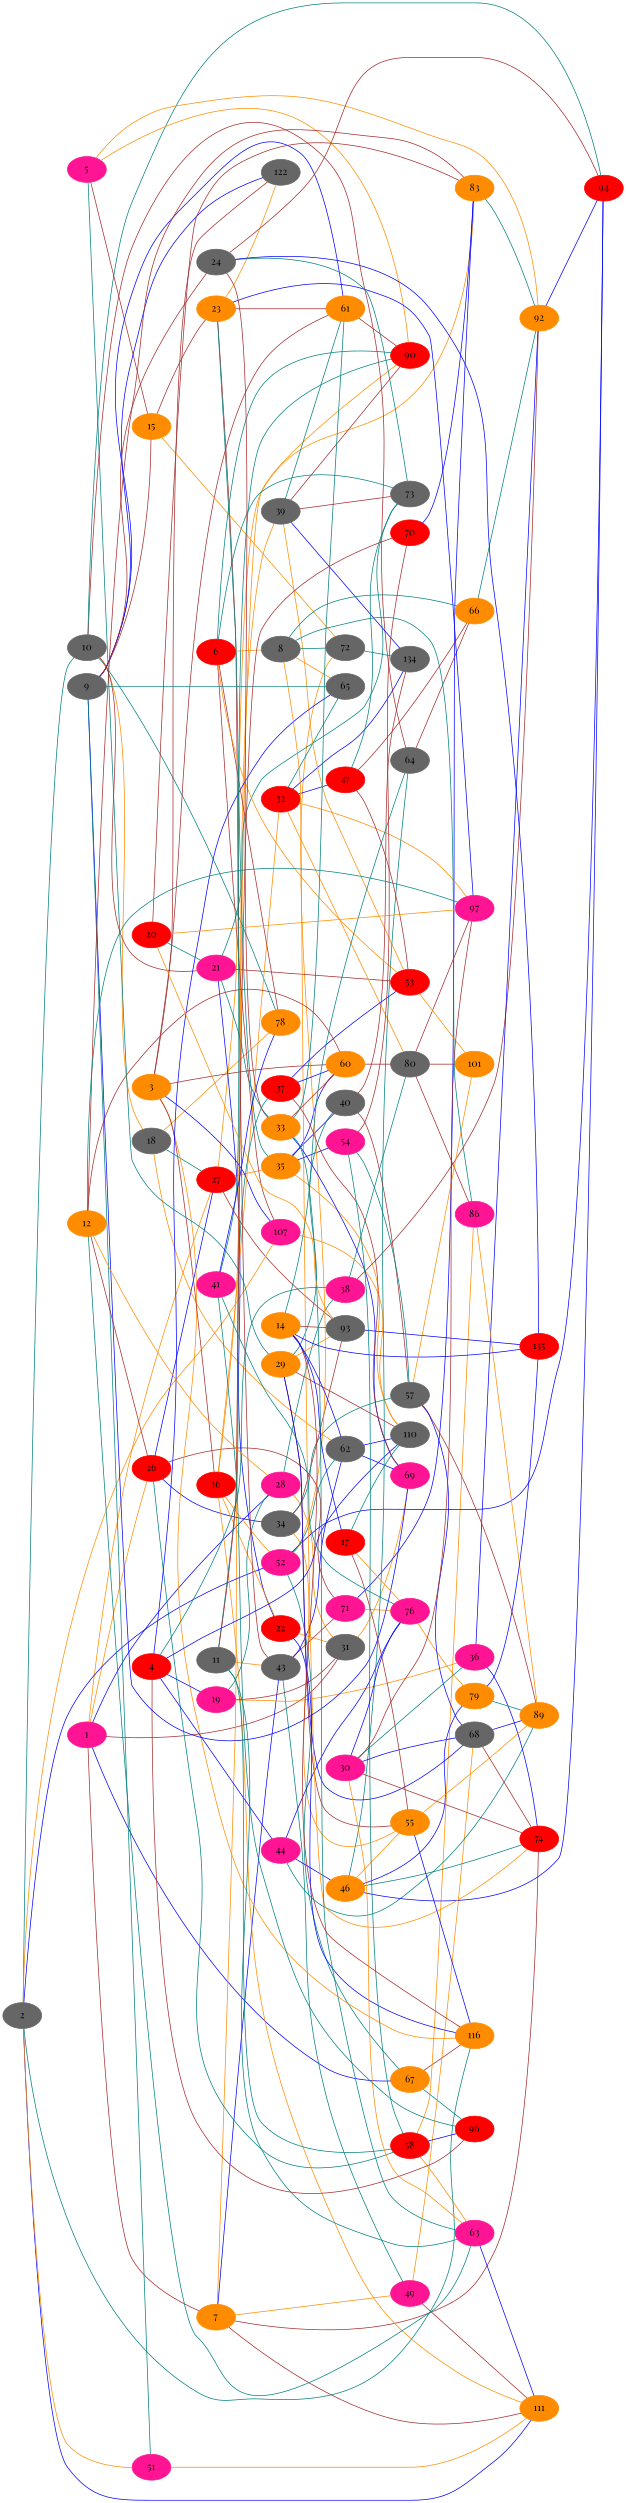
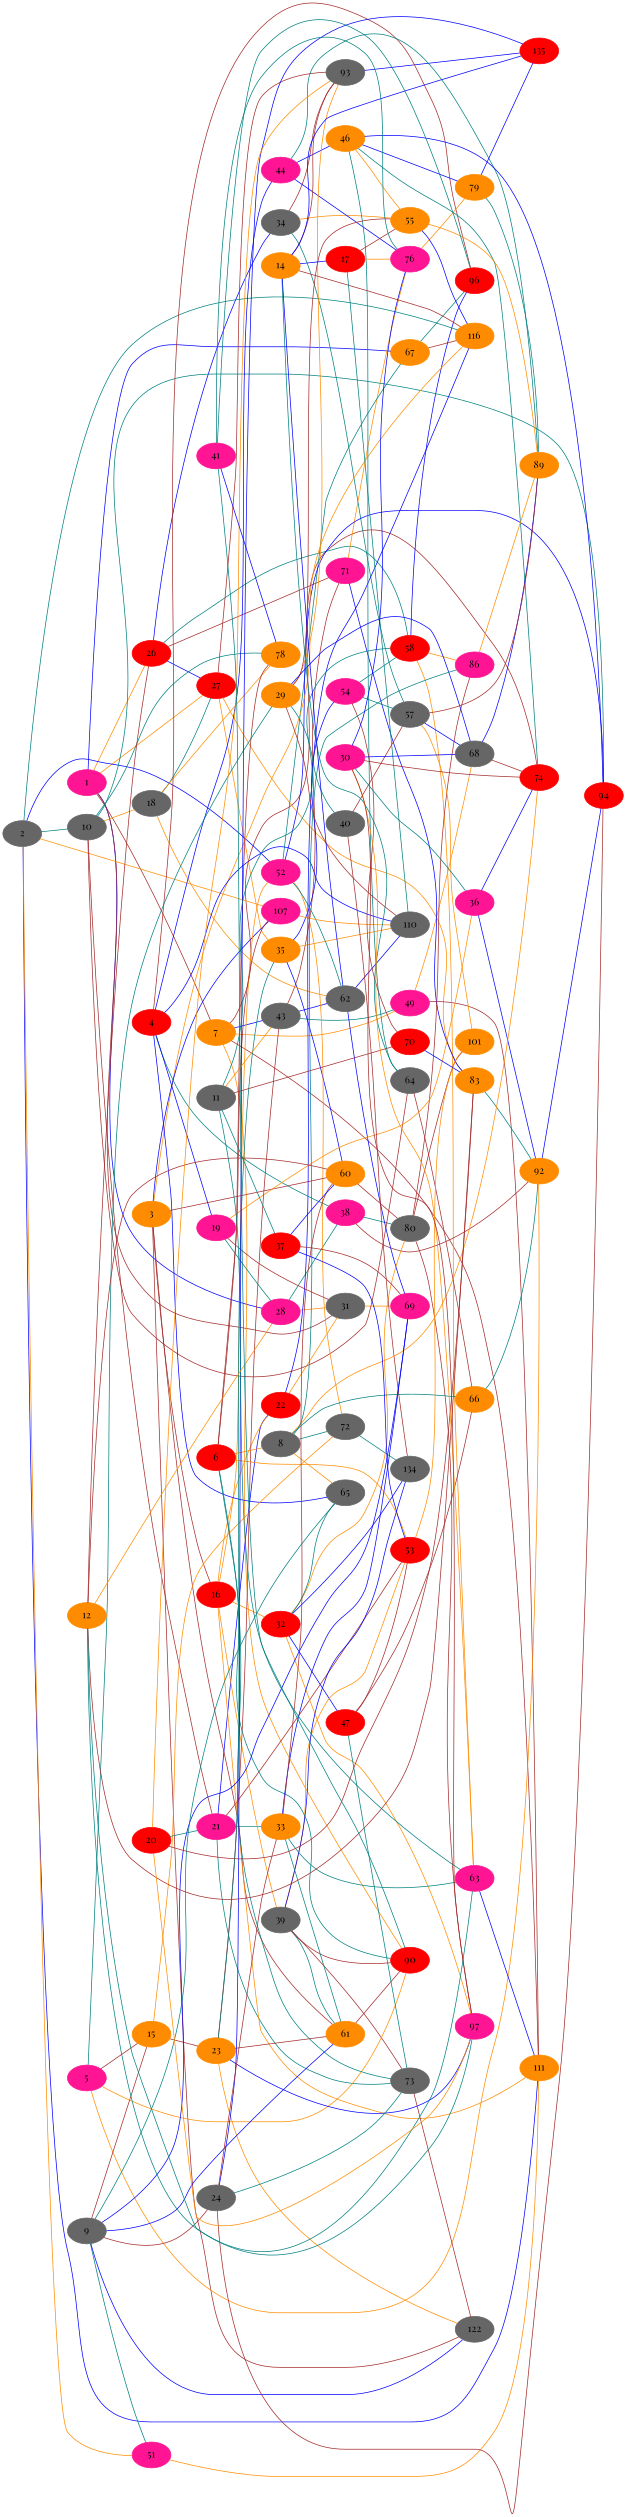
  graph {
    fontname="Playfair Display"
    rankdir=LR
    node [color=gray40 fontname="Playfair Display" style=filled]
    edge [color=brown fontname="Playfair Display"]
    1 [color=deeppink super="+42"]
    7 [color=darkorange super="+95"]
    26 [color=red super="+98"]
    27 [color=red super="+109"]
    28 [color=deeppink super="+87"]
    31 [super="+130"]
    67 [color=darkorange]
    111 [color=darkorange super="+138"]
    90 [color=red super="+118"]
    43 [super="+113"]
    49 [color=deeppink]
    74 [color=red super="+126"]
    58 [color=red super="+77"]
    34
    71 [color=deeppink]
    83 [color=darkorange super="+127"]
    93 [super="+114"]
    35 [color=darkorange super="+108"]
    38 [color=deeppink]
    69 [color=deeppink super="+85"]
    116 [color=darkorange super="+133"]
    96 [color=red]
    2 [super="+99"]
    10 [super="+48"]
    51 [color=deeppink]
    52 [color=deeppink super="+132"]
    107 [color=deeppink]
    78 [color=darkorange]
    18
    21 [color=deeppink super="+45"]
    64
    94 [color=red super="+106"]
    72
    62 [super="+115"]
    110 [super="+140"]
    3 [color=darkorange super="+25"]
    16 [color=red super="+56"]
    60 [color=darkorange super="+120"]
    61 [color=darkorange super="+124"]
    122
    22 [color=red]
    32 [color=red super="+117"]
    39 [super="+50"]
    80 [super="+112"]
    4 [color=red super="+139"]
    19 [color=deeppink]
    44 [color=deeppink]
    65
    36 [color=deeppink]
    92 [color=darkorange super="+125"]
    76 [color=deeppink super="+82"]
    46 [color=darkorange super="+81"]
    89 [color=darkorange super="+105"]
    5 [color=deeppink]
    15 [color=darkorange]
    29 [color=darkorange super="+88"]
    23 [color=darkorange super="+119"]
    55 [color=darkorange super="+102"]
    40
    68 [super="+75"]
    6 [color=red super="+13"]
    8 [super="+129"]
    53 [color=red super="+103"]
    73 [super="+123"]
    66 [color=darkorange]
    86 [color=deeppink]
    101 [color=darkorange]
    134
    9 [super="+59"]
    24 [super="+100"]
    135 [color=red]
    33 [color=darkorange super="+137"]
    11 [super="+128"]
    37 [color=red]
    63 [color=deeppink super="+91"]
    70 [color=red]
    12 [color=darkorange super="+131"]
    97 [color=deeppink super="+104"]
    14 [color=darkorange super="+84"]
    17 [color=red]
    47 [color=red]
    79 [color=darkorange]
    20 [color=red]
    54 [color=deeppink]
    57 [super="+121"]
    30 [color=deeppink super="+136"]
    41 [color=deeppink]
    1 -- 7
    1 -- 26 [color=darkorange]
    1 -- 27 [color=darkorange]
    1 -- 28 [color=blue]
    1 -- 31
    1 -- 67 [color=blue]
    7 -- 111
    7 -- 90 [color=darkorange]
    7 -- 43 [color=blue]
    7 -- 49 [color=darkorange]
    7 -- 74
    26 -- 27 [color=blue]
    26 -- 58 [color=teal]
    26 -- 34 [color=blue]
    26 -- 71
    27 -- 83 [color=darkorange]
    27 -- 93
    27 -- 35 [color=darkorange]
    28 -- 31 [color=darkorange]
    28 -- 38 [color=teal]
    31 -- 69 [color=darkorange weight=2]
    67 -- 116
    67 -- 96 [color=teal]
    43 -- 49 [color=teal]
    43 -- 71
    43 -- 62 [color=blue]
    49 -- 111
    49 -- 68 [color=darkorange]
    58 -- 96 [color=blue]
    58 -- 86 [color=darkorange]
    58 -- 63 [color=darkorange]
    34 -- 93
    34 -- 55 [color=darkorange]
    34 -- 57 [color=teal]
    71 -- 83 [color=blue]
    71 -- 76 [color=darkorange]
    83 -- 92 [color=teal]
    93 -- 135 [color=blue]
    35 -- 110 [color=darkorange]
    35 -- 60 [color=blue]
-   35 -- 40 [color=blue]
    35 -- 54 [color=blue]
    38 -- 80 [color=teal]
    38 -- 92
    2 -- 111 [color=blue]
    2 -- 116 [color=teal]
    2 -- 10 [color=teal]
    2 -- 51 [color=darkorange]
    2 -- 52 [color=blue]
    2 -- 107 [color=darkorange]
    10 -- 78 [color=teal]
    10 -- 18 [color=darkorange]
    10 -- 21
    10 -- 64
    10 -- 94 [color=teal]
    51 -- 111 [color=darkorange]
    52 -- 67 [color=teal]
    52 -- 94 [color=blue]
    52 -- 72 [color=darkorange]
    52 -- 62 [color=teal]
    107 -- 110 [color=darkorange]
    18 -- 27 [color=teal]
    18 -- 78 [color=darkorange]
    18 -- 62 [color=darkorange]
    21 -- 22 [color=blue]
    21 -- 53
    21 -- 73 [color=teal]
    21 -- 33 [color=teal]
    64 -- 66
    72 -- 134 [color=teal]
    62 -- 69 [color=blue]
    62 -- 110 [color=blue]
    3 -- 116 [color=darkorange]
    3 -- 107 [color=blue]
    3 -- 16
    3 -- 60
    3 -- 61
    3 -- 122
    16 -- 111 [color=darkorange]
    16 -- 52 [color=darkorange]
    16 -- 22 [color=darkorange]
    16 -- 32 [color=darkorange]
    16 -- 39 [color=darkorange]
    60 -- 80
    61 -- 90
    22 -- 31 [color=darkorange]
    22 -- 116 [color=blue]
    32 -- 80 [color=darkorange]
    32 -- 65 [color=teal]
    32 -- 134 [color=blue]
    32 -- 97 [color=darkorange]
    32 -- 47 [color=blue]
    39 -- 90
    39 -- 61 [color=teal]
    39 -- 53 [color=darkorange]
    39 -- 73
    39 -- 134 [color=blue]
    80 -- 86
    80 -- 101
    80 -- 97
    4 -- 38 [color=teal]
    4 -- 96
    4 -- 110 [color=blue]
    4 -- 19 [color=blue]
    4 -- 44 [color=blue]
    4 -- 65 [color=blue]
    19 -- 28 [color=teal]
    19 -- 31
    19 -- 36 [color=darkorange]
    44 -- 76 [color=blue]
    44 -- 46 [color=blue]
    44 -- 89 [color=teal]
    36 -- 74 [color=blue]
    36 -- 92 [color=blue]
    92 -- 94 [color=blue]
    76 -- 79 [color=darkorange]
    46 -- 74 [color=teal]
    46 -- 64 [color=teal]
    46 -- 94 [color=blue]
    46 -- 55 [color=darkorange]
    46 -- 79 [color=blue]
    5 -- 90 [color=darkorange]
    5 -- 92 [color=darkorange]
    5 -- 15
    5 -- 29 [color=teal]
    15 -- 72 [color=darkorange]
    15 -- 23
    29 -- 93 [color=darkorange]
    29 -- 110
    29 -- 55
    29 -- 40 [color=teal]
    29 -- 68 [color=blue]
    23 -- 43
    23 -- 35 [color=teal]
    23 -- 61
    23 -- 122 [color=darkorange]
    23 -- 97 [color=blue]
    55 -- 116 [color=blue]
    55 -- 89 [color=darkorange]
    40 -- 134
    40 -- 57
    68 -- 74
    68 -- 89 [color=blue]
    6 -- 90 [color=teal]
    6 -- 107
    6 -- 78
    6 -- 8 [color=darkorange]
    6 -- 53 [color=darkorange]
    6 -- 73 [color=teal]
    8 -- 74 [color=darkorange]
    8 -- 72 [color=teal]
    8 -- 65 [color=darkorange]
    8 -- 66 [color=teal]
    8 -- 86 [color=teal]
    53 -- 101 [color=darkorange]
+   73 -- 122
    66 -- 92 [color=teal]
    86 -- 89 [color=darkorange]
    9 -- 69 [color=blue]
    9 -- 51 [color=teal]
    9 -- 61 [color=blue]
    9 -- 122 [color=blue]
    9 -- 65 [color=teal]
    9 -- 15
    9 -- 24
    24 -- 94 [weight=2]
    24 -- 73 [color=teal]
    24 -- 135 [color=blue]
    24 -- 33
    33 -- 69 [color=blue]
    33 -- 60
    33 -- 61 [color=teal]
    33 -- 63 [color=teal]
    11 -- 43 [color=darkorange]
    11 -- 58 [color=teal]
    11 -- 37 [color=teal]
    11 -- 63 [color=teal]
    11 -- 70 [weight=2]
    37 -- 69
    37 -- 60 [color=blue]
    37 -- 53 [color=blue]
    63 -- 111 [color=blue]
    70 -- 83 [color=blue]
    12 -- 26
    12 -- 28 [color=darkorange]
    12 -- 83
    12 -- 60
    12 -- 63 [color=teal]
    12 -- 97 [color=teal]
    14 -- 93
    14 -- 116
    14 -- 64 [color=teal]
    14 -- 62 [color=blue]
    14 -- 135 [color=blue]
    14 -- 17 [color=blue]
    17 -- 110 [color=teal]
    17 -- 76 [color=darkorange]
    17 -- 55
    47 -- 53
    47 -- 73 [color=teal]
    47 -- 66
    79 -- 89 [color=teal]
    79 -- 135 [color=blue]
    20 -- 83
    20 -- 93 [color=darkorange]
    20 -- 21 [color=teal]
    20 -- 97 [color=darkorange]
    54 -- 58 [color=teal]
    54 -- 70
    54 -- 57 [color=teal]
    57 -- 89
    57 -- 68 [color=blue]
    57 -- 101 [color=darkorange]
    30 -- 74
    30 -- 36 [color=teal]
    30 -- 76 [color=blue]
    30 -- 68 [color=blue]
    30 -- 63 [color=darkorange]
    30 -- 97
    41 -- 90 [color=teal]
    41 -- 96 [color=teal]
    41 -- 78 [color=blue]
    41 -- 76 [color=teal]
  }
